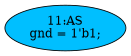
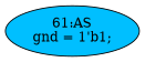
  strict digraph {
-   n1 [ast="<pyverilog.vparser.ast.Assign object at 0x7fd48b3a44d0>" def_var="['gnd']" fillcolor=deepskyblue label="11:AS\ngnd = 1'b1;" statements="[]" style=filled typ=Assign use_var="[]"]
+   n1 [ast="<pyverilog.vparser.ast.Assign object at 0x7fd48b3a44d0>" def_var="['gnd']" fillcolor=deepskyblue label="61:AS\ngnd = 1'b1;" statements="[]" style=filled typ=Assign use_var="[]"]
  }
